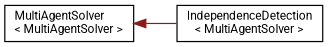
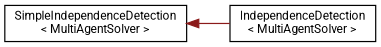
  digraph {
    rankdir=LR
    fontname=Roboto
    node [color=black fillcolor=white fontname=Roboto fontsize=10 shape=record style=filled]
-   n1 [height=0.2 label="MultiAgentSolver\l\< MultiAgentSolver \>" width=0.4]
+   n1 [height=0.2 label="SimpleIndependenceDetection\l\< MultiAgentSolver \>" width=0.4]
    n2 [height=0.2 label="IndependenceDetection\l\< MultiAgentSolver \>" width=0.4]
    n1 -> n2 [color=firebrick4 dir=back fontname=Roboto fontsize=10 labelfontname=Helvetica labelfontsize=10 style=solid]
  }
